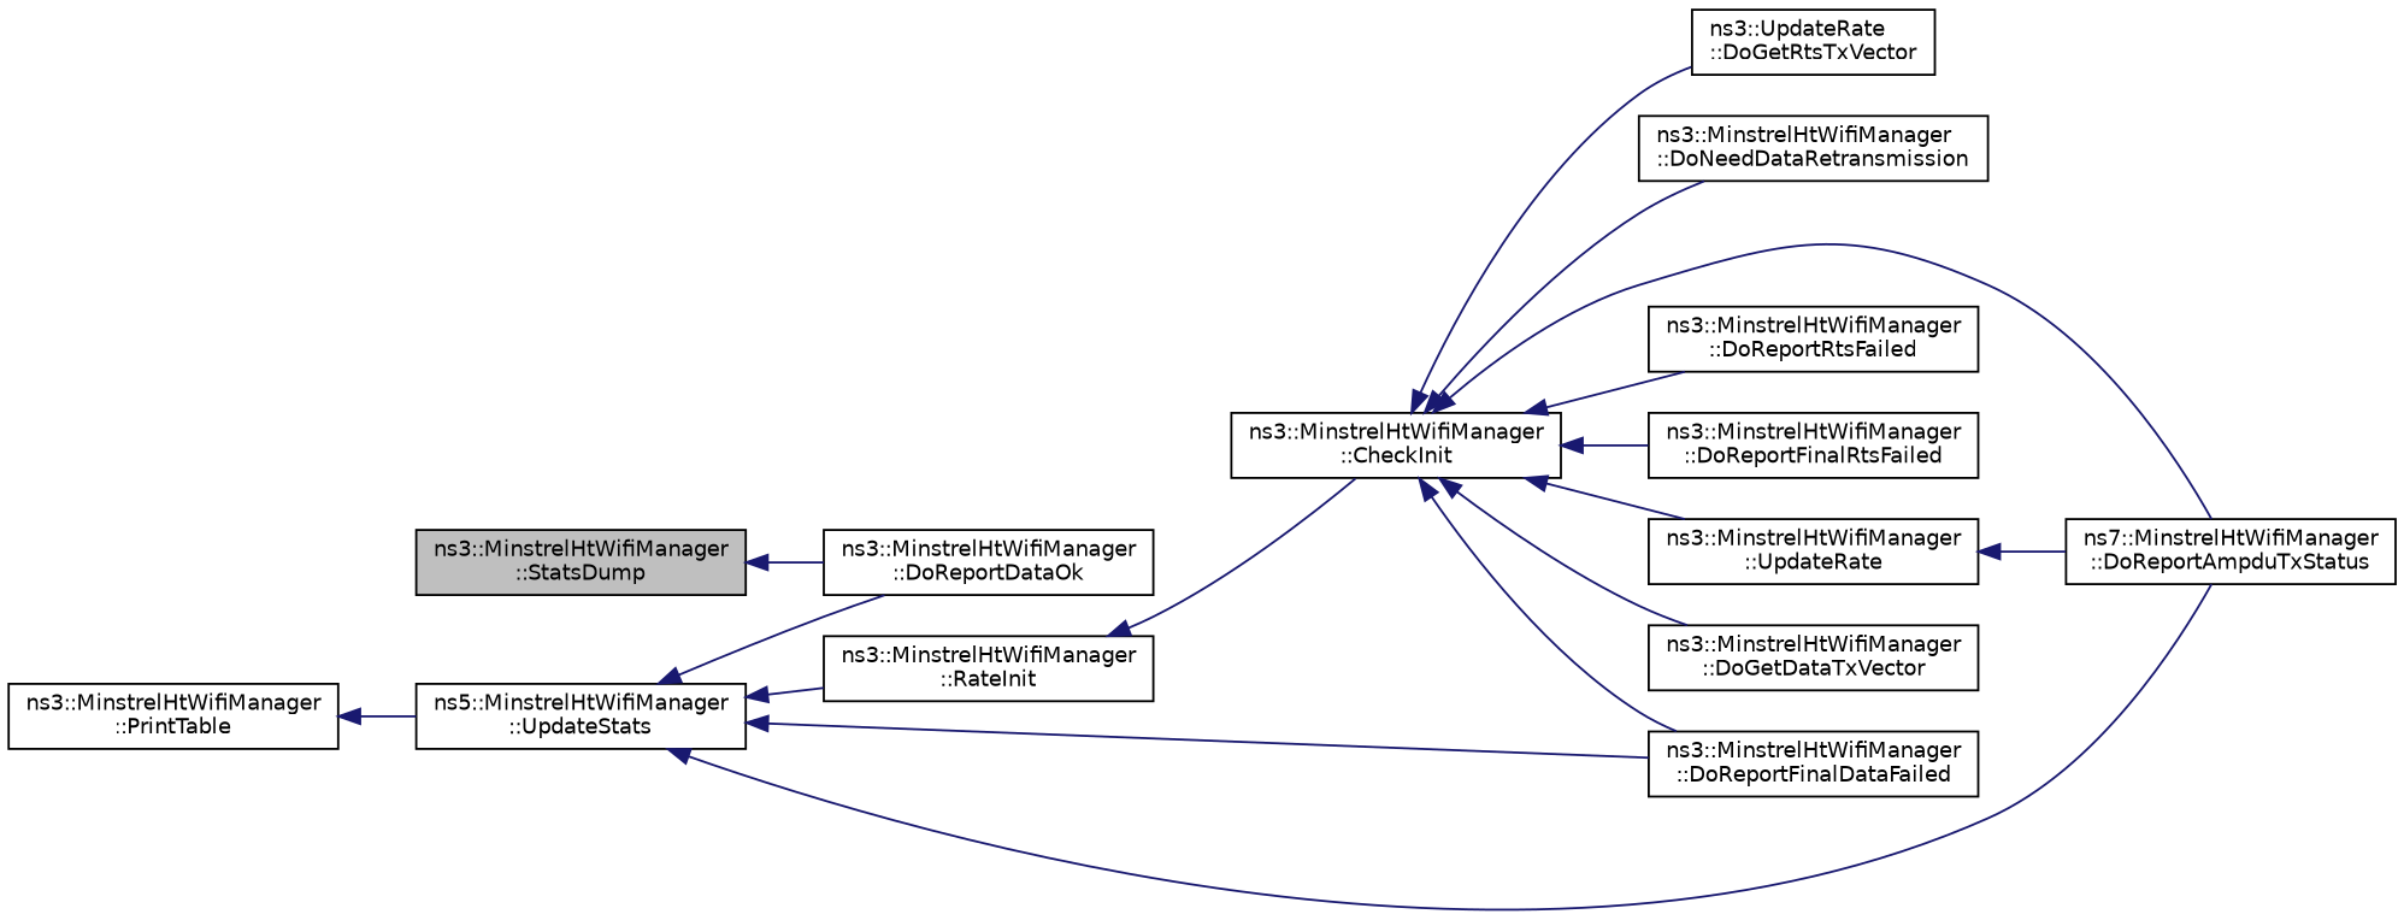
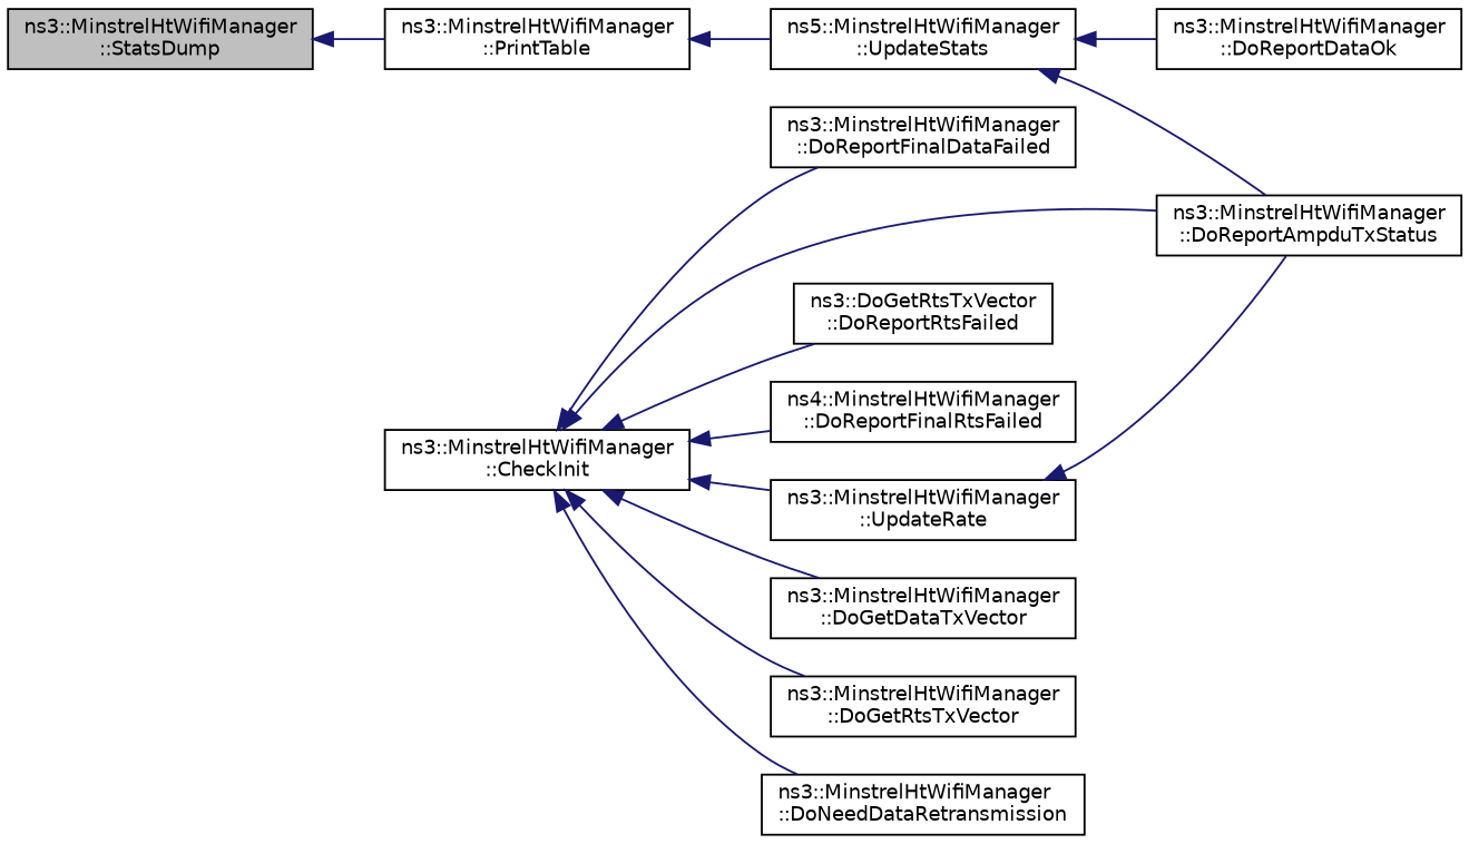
  digraph {
    rankdir=LR
    node [color=black fillcolor=white fontname=Helvetica fontsize=10 shape=record style=filled]
    edge [color=midnightblue dir=back fontname=Helvetica fontsize=10 labelfontname=Helvetica labelfontsize=10 style=solid]
    n1 [fillcolor=grey75 fontcolor=black height=0.2 label="ns3::MinstrelHtWifiManager\l::StatsDump" width=0.4]
    n2 [height=0.2 label="ns3::MinstrelHtWifiManager\l::PrintTable" width=0.4]
    n3 [height=0.2 label="ns5::MinstrelHtWifiManager\l::UpdateStats" width=0.4]
    n4 [height=0.2 label="ns3::MinstrelHtWifiManager\l::DoReportDataOk" width=0.4]
    n5 [height=0.2 label="ns3::MinstrelHtWifiManager\l::DoReportFinalDataFailed" width=0.4]
-   n6 [height=0.2 label="ns7::MinstrelHtWifiManager\l::DoReportAmpduTxStatus" width=0.4]
-   n7 [height=0.2 label="ns3::MinstrelHtWifiManager\l::RateInit" width=0.4]
+   n6 [height=0.2 label="ns3::MinstrelHtWifiManager\l::DoReportAmpduTxStatus" width=0.4]
    n8 [height=0.2 label="ns3::MinstrelHtWifiManager\l::CheckInit" width=0.4]
-   n9 [height=0.2 label="ns3::MinstrelHtWifiManager\l::DoReportRtsFailed" width=0.4]
-   n10 [height=0.2 label="ns3::MinstrelHtWifiManager\l::DoReportFinalRtsFailed" width=0.4]
+   n9 [height=0.2 label="ns3::DoGetRtsTxVector\l::DoReportRtsFailed" width=0.4]
+   n10 [height=0.2 label="ns4::MinstrelHtWifiManager\l::DoReportFinalRtsFailed" width=0.4]
    n11 [height=0.2 label="ns3::MinstrelHtWifiManager\l::UpdateRate" width=0.4]
    n12 [height=0.2 label="ns3::MinstrelHtWifiManager\l::DoGetDataTxVector" width=0.4]
-   n13 [height=0.2 label="ns3::UpdateRate\l::DoGetRtsTxVector" width=0.4]
+   n13 [height=0.2 label="ns3::MinstrelHtWifiManager\l::DoGetRtsTxVector" width=0.4]
    n14 [height=0.2 label="ns3::MinstrelHtWifiManager\l::DoNeedDataRetransmission" width=0.4]
-   n1 -> n4
+   n1 -> n2
    n2 -> n3
    n3 -> n4
-   n3 -> n5
    n3 -> n6
-   n3 -> n7
-   n7 -> n8
    n8 -> n5
    n8 -> n6
    n8 -> n9
    n8 -> n10
    n8 -> n11
    n8 -> n12
    n8 -> n13
    n8 -> n14
    n11 -> n6
  }
